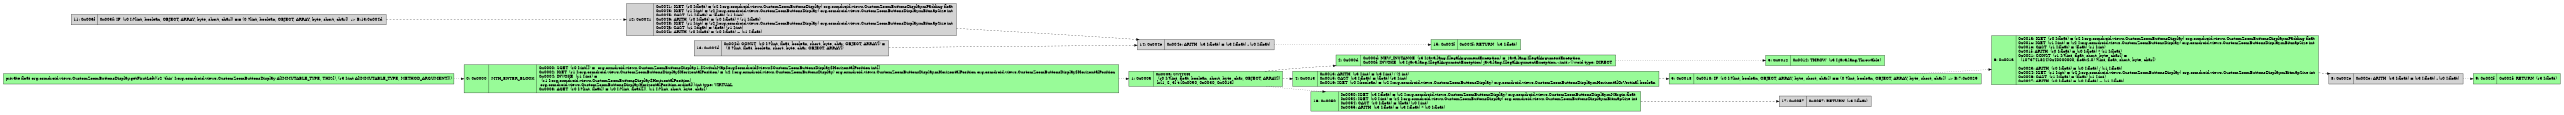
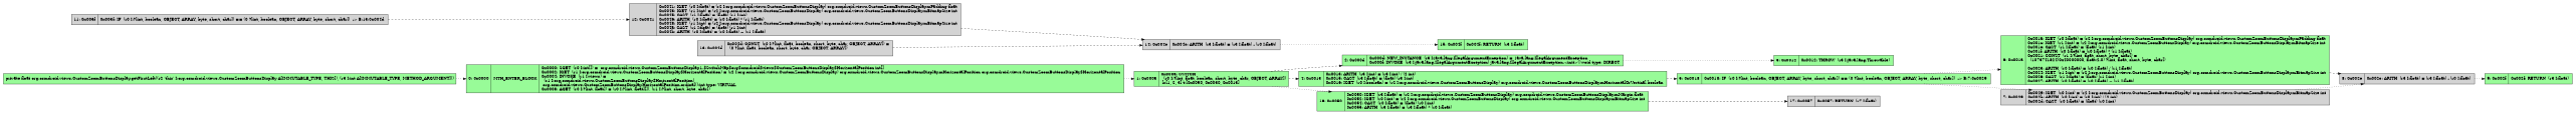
  digraph {
    rankdir=LR
    node [fillcolor=palegreen shape=record style=filled]
    edge [style=dotted]
-   n1 [label="{0\:\ 0x0000|MTH_ENTER_BLOCK\l|0x0000: SGET  (r0 I:int[]) =  org.osmdroid.views.CustomZoomButtonsDisplay.1.$SwitchMap$org$osmdroid$views$CustomZoomButtonsDisplay$HorizontalPosition int[] \l0x0002: IGET  (r1 I:org.osmdroid.views.CustomZoomButtonsDisplay$HorizontalPosition) = (r2 I:org.osmdroid.views.CustomZoomButtonsDisplay) org.osmdroid.views.CustomZoomButtonsDisplay.mHorizontalPosition org.osmdroid.views.CustomZoomButtonsDisplay$HorizontalPosition \l0x0004: INVOKE  (r1 I:int) = \l  (r1 I:org.osmdroid.views.CustomZoomButtonsDisplay$HorizontalPosition)\l org.osmdroid.views.CustomZoomButtonsDisplay.HorizontalPosition.ordinal():int type: VIRTUAL \l0x0008: AGET  (r0 I:?[int, float]) = (r0 I:?[int, float][]), (r1 I:?[int, short, byte, char]) \l}"]
+   n1 [label="{0\:\ 0x0000|MTH_ENTER_BLOCK\l|0x0000: SGET  (r0 I:int[]) =  org.osmdroid.views.CustomZoomButtonsDisplay.1.$SwitchMap$org$osmdroid$views$CustomZoomButtonsDisplay$HorizontalPosition int[] \l0x0002: IGET  (r1 I:org.osmdroid.views.CustomZoomButtonsDisplay$HorizontalPosition) = (r2 I:org.osmdroid.views.CustomZoomButtonsDisplay) org.osmdroid.views.CustomZoomButtonsDisplay.mHorizontalPosition org.osmdroid.views.CustomZoomButtonsDisplay$HorizontalPosition \l0x0004: INVOKE  (r1 I:views) = \l  (r1 I:org.osmdroid.views.CustomZoomButtonsDisplay$HorizontalPosition)\l org.osmdroid.views.CustomZoomButtonsDisplay.HorizontalPosition.ordinal():int type: VIRTUAL \l0x0008: AGET  (r0 I:?[int, float]) = (r0 I:?[int, float][]), (r1 I:?[int, short, byte, char]) \l}"]
    n2 [label="{1\:\ 0x000a|0x000a: SWITCH  \l  (r0 I:?[int, float, boolean, short, byte, char, OBJECT, ARRAY])\l k:[1, 2, 3] t:[0x0050, 0x0030, 0x0013] \l}"]
    n3 [label="{2\:\ 0x000d|0x000d: NEW_INSTANCE  (r3 I:java.lang.IllegalArgumentException) =  java.lang.IllegalArgumentException \l0x000f: INVOKE  (r3 I:java.lang.IllegalArgumentException) java.lang.IllegalArgumentException.\<init\>():void type: DIRECT \l}"]
    n4 [label="{4\:\ 0x0013|0x0013: ARITH  (r3 I:int) = (r3 I:int) \/ (2 int) \l0x0015: CAST  (r3 I:float) = (float) (r3 I:int) \l0x0016: IGET  (r0 I:boolean) = (r2 I:org.osmdroid.views.CustomZoomButtonsDisplay) org.osmdroid.views.CustomZoomButtonsDisplay.mHorizontalOrVertical boolean \l}"]
    n5 [label="{16\:\ 0x0050|0x0050: IGET  (r3 I:float) = (r2 I:org.osmdroid.views.CustomZoomButtonsDisplay) org.osmdroid.views.CustomZoomButtonsDisplay.mMargin float \l0x0052: IGET  (r0 I:int) = (r2 I:org.osmdroid.views.CustomZoomButtonsDisplay) org.osmdroid.views.CustomZoomButtonsDisplay.mBitmapSize int \l0x0054: CAST  (r0 I:float) = (float) (r0 I:int) \l0x0055: ARITH  (r3 I:float) = (r3 I:float) * (r0 I:float) \l}"]
    n6 [label="{3\:\ 0x0012|0x0012: THROW  (r3 I:java.lang.Throwable) \l}"]
    n7 [label="{5\:\ 0x0018|0x0018: IF  (r0 I:?[int, boolean, OBJECT, ARRAY, byte, short, char]) == (0 ?[int, boolean, OBJECT, ARRAY, byte, short, char])  \-\> B:7:0x0029 \l}"]
-   n8 [fillcolor=lightgrey label="{17\:\ 0x0057|0x0057: RETURN  (r3 I:float) \l}"]
+   n8 [fillcolor=lightgrey label="{17\:\ 0x0057|0x0057: RETURN  (r7 I:float) \l}"]
    n9 [label="{6\:\ 0x001a|0x001a: IGET  (r0 I:float) = (r2 I:org.osmdroid.views.CustomZoomButtonsDisplay) org.osmdroid.views.CustomZoomButtonsDisplay.mPadding float \l0x001c: IGET  (r1 I:int) = (r2 I:org.osmdroid.views.CustomZoomButtonsDisplay) org.osmdroid.views.CustomZoomButtonsDisplay.mBitmapSize int \l0x001e: CAST  (r1 I:float) = (float) (r1 I:int) \l0x001f: ARITH  (r0 I:float) = (r0 I:float) * (r1 I:float) \l0x0021: CONST  (r1 I:?[int, float, short, byte, char]) = \l  (1073741824(0x40000000, float:2.0) ?[int, float, short, byte, char])\l \l0x0023: ARITH  (r0 I:float) = (r0 I:float) \/ (r1 I:float) \l0x0024: IGET  (r1 I:int) = (r2 I:org.osmdroid.views.CustomZoomButtonsDisplay) org.osmdroid.views.CustomZoomButtonsDisplay.mBitmapSize int \l0x0026: CAST  (r1 I:float) = (float) (r1 I:int) \l0x0027: ARITH  (r0 I:float) = (r0 I:float) + (r1 I:float) \l}"]
+   n10 [fillcolor=lightgrey label="{7\:\ 0x0029|0x0029: IGET  (r0 I:int) = (r2 I:org.osmdroid.views.CustomZoomButtonsDisplay) org.osmdroid.views.CustomZoomButtonsDisplay.mBitmapSize int \l0x002b: ARITH  (r0 I:int) = (r0 I:int) \/ (2 int) \l0x002d: CAST  (r0 I:float) = (float) (r0 I:int) \l}"]
    n11 [fillcolor=lightgrey label="{8\:\ 0x002e|0x002e: ARITH  (r3 I:float) = (r3 I:float) \- (r0 I:float) \l}"]
    n12 [label="{9\:\ 0x002f|0x002f: RETURN  (r3 I:float) \l}"]
    n13 [fillcolor=lightgrey label="{11\:\ 0x003f|0x003f: IF  (r0 I:?[int, boolean, OBJECT, ARRAY, byte, short, char]) == (0 ?[int, boolean, OBJECT, ARRAY, byte, short, char])  \-\> B:13:0x004d \l}"]
    n14 [fillcolor=lightgrey label="{12\:\ 0x0041|0x0041: IGET  (r0 I:float) = (r2 I:org.osmdroid.views.CustomZoomButtonsDisplay) org.osmdroid.views.CustomZoomButtonsDisplay.mPadding float \l0x0043: IGET  (r1 I:int) = (r2 I:org.osmdroid.views.CustomZoomButtonsDisplay) org.osmdroid.views.CustomZoomButtonsDisplay.mBitmapSize int \l0x0045: CAST  (r1 I:float) = (float) (r1 I:int) \l0x0046: ARITH  (r0 I:float) = (r0 I:float) * (r1 I:float) \l0x0048: IGET  (r1 I:int) = (r2 I:org.osmdroid.views.CustomZoomButtonsDisplay) org.osmdroid.views.CustomZoomButtonsDisplay.mBitmapSize int \l0x004a: CAST  (r1 I:float) = (float) (r1 I:int) \l0x004b: ARITH  (r0 I:float) = (r0 I:float) + (r1 I:float) \l}"]
    n15 [fillcolor=lightgrey label="{14\:\ 0x004e|0x004e: ARITH  (r3 I:float) = (r3 I:float) \- (r0 I:float) \l}"]
    n16 [fillcolor=lightgrey label="{13\:\ 0x004d|0x004d: CONST  (r0 I:?[int, float, boolean, short, byte, char, OBJECT, ARRAY]) = \l  (0 ?[int, float, boolean, short, byte, char, OBJECT, ARRAY])\l \l}"]
    n17 [label="{15\:\ 0x004f|0x004f: RETURN  (r3 I:float) \l}"]
    n18 [label="{private float org.osmdroid.views.CustomZoomButtonsDisplay.getFirstLeft((r2 'this' I:org.osmdroid.views.CustomZoomButtonsDisplay A[IMMUTABLE_TYPE, THIS]), (r3 I:int A[IMMUTABLE_TYPE, METHOD_ARGUMENT])) }"]
    n1 -> n2
    n2 -> n3 [style=dashed]
    n2 -> n4 [style=dashed]
    n2 -> n5
    n3 -> n6
    n4 -> n7 [style=dashed]
    n5 -> n8 [style=dashed]
    n7 -> n9
+   n7 -> n10
    n9 -> n11 [style=dashed]
+   n10 -> n11
    n11 -> n12
    n13 -> n14 [style=dashed]
    n14 -> n15 [style=dashed]
    n15 -> n17
    n16 -> n15 [style=dashed]
    n18 -> n1
  }
